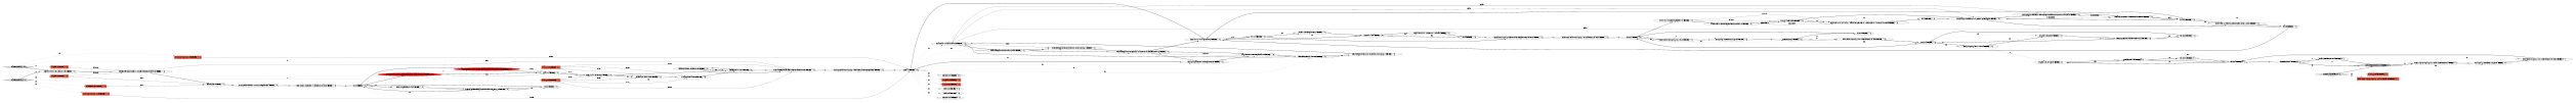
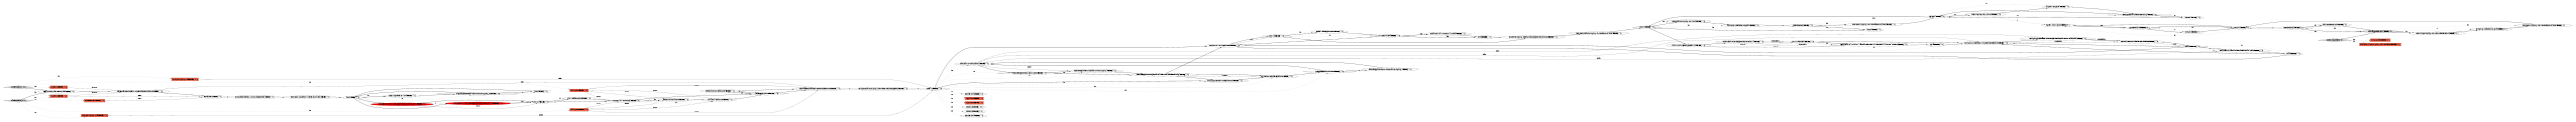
  digraph {
    fontname="Patrick Hand"
    rankdir=LR
    node [fillcolor=white fontname="Patrick Hand" shape=ellipse style=filled]
    edge [fontname="Patrick Hand" style=bold]
    n1 [label="idealStates.put(resource,new IdealState(resource))@@@25@@@['1', '1', '0']"]
    n2 [label="!idealStates.containsKey(resource)@@@24@@@['1', '1', '0']" shape=diamond]
    n3 [label="BestPossibleStateOutput bestPossOutput = calcBestPossState(cache,resources)@@@28@@@['1', '1', '0']"]
    n4 [label="Map<String,Map<Partition,Map<String,String>>> bestPossStateMap = bestPossOutput.getStateMap()@@@29@@@['1', '1', '0']"]
    n5 [label="String state = insIter.next().getValue()@@@8@@@['0', '0', '1']"]
    n6 [label="ignoredStates.contains(state)@@@9@@@['0', '0', '1']" shape=diamond]
    n7 [label="insIter.hasNext()@@@7@@@['0', '0', '1']" shape=diamond]
    n8 [label="insIter.remove()@@@10@@@['0', '0', '1']"]
    n9 [label="insIter.remove()@@@72@@@['1', '1', '0']"]
    n10 [label="insIter.hasNext()@@@68@@@['1', '1', '0']" shape=diamond]
    n11 [label="iter.hasNext()@@@60@@@['1', '1', '0']" shape=diamond]
    n12 [label="String state = insEntry.getValue()@@@70@@@['1', '1', '0']"]
    n13 [label="state.equalsIgnoreCase(HelixDefinedState.DROPPED.toString())@@@71@@@['1', '1', '0']" shape=diamond]
    n14 [label="Map.Entry<String,String> insEntry = insIter.next()@@@69@@@['1', '1', '0']"]
    n15 [label="is.isExternalViewDisabled()@@@50@@@['1', '1', '0']" shape=diamond]
    n16 [label="LOG.info(\"externalView for \" + resourceName + \" is not available\")@@@54@@@['1', '1', '0']"]
    n17 [label="return false@@@55@@@['1', '1', '0']"]
    n18 [label="ExternalView extView = extViews.get(resourceName)@@@47@@@['1', '1', '0']"]
    n19 [label="Map<Partition,Map<String,String>> bpStateMap = bestPossOutput.getResourceMap(resourceName)@@@58@@@['1', '1', '0']"]
    n20 [label="extView == null@@@48@@@['1', '1', '0']" shape=diamond]
    n21 [label="Iterator<Map.Entry<String,String>> insIter = instanceStateMap.entrySet().iterator()@@@67@@@['1', '1', '0']"]
    n22 [label="extViewSize != bestPossStateSize@@@79@@@['1', '1', '0']" shape=diamond]
    n23 [label="Map<String,String> evInstanceStateMap = extView.getRecord().getMapField(partition)@@@84@@@['1', '1', '0']"]
    n24 [label="return false@@@81@@@['1', '1', '0']"]
    n25 [label="LOG.info(\"exterView size (\" + extViewSize + \") is different from bestPossState size (\" + bestPossStateSize + \") for resource: \" + resourceName)@@@80@@@['1', '1', '0']"]
    n26 [label="boolean result = compareMap(evInstanceStateMap,bpInstanceStateMap)@@@86@@@['1', '1', '0']"]
    n27 [label="Map<String,String> bpInstanceStateMap = bestPossOutput.getInstanceStateMap(resourceName,new Partition(partition))@@@85@@@['1', '1', '0']"]
    n28 [label="instanceStateMap.isEmpty()@@@13@@@['0', '0', '1']" shape=diamond]
    n29 [fillcolor=lightgray label="partitionInstanceStateMapIter.hasNext()@@@3@@@['0', '0', '1']" shape=diamond]
    n30 [label="partitionInstanceStateMapIter.remove()@@@14@@@['0', '0', '1']"]
    n31 [label="iter.remove()@@@64@@@['1', '1', '0']"]
    n32 [label="instanceStateMap.isEmpty()@@@63@@@['1', '1', '0']" shape=diamond]
    n33 [label="Map.Entry<Partition,Map<String,String>> entry = iter.next()@@@61@@@['1', '1', '0']"]
    n34 [label="int extViewSize = extView.getRecord().getMapFields().size()@@@77@@@['1', '1', '0']"]
    n35 [label="Map<String,String> instanceStateMap = entry.getValue()@@@62@@@['1', '1', '0']"]
    n36 [label="int bestPossStateSize = bestPossOutput.getResourceMap(resourceName).size()@@@78@@@['1', '1', '0']"]
    n37 [label="partErrStates.keySet()@@@33@@@['1', '0', '0']"]
    n38 [fillcolor=tomato label="String clusterName@@@2@@@['1', '1', '0']" shape=box]
    n39 [label="cache.refresh(accessor)@@@6@@@['1', '1', '0']"]
    n40 [label="ResourceControllerDataProvider cache = new ResourceControllerDataProvider(clusterName)@@@5@@@['1', '1', '0']"]
    n41 [label="Map<String,IdealState> idealStates = new HashMap<>(cache.getIdealStates())@@@7@@@['1', '1', '0']"]
    n42 [fillcolor=tomato label="Set<String> ignoredStates@@@2@@@['0', '0', '1']" shape=box]
    n43 [fillcolor=tomato label="String partitionName@@@33@@@['1', '1', '0']" shape=box]
    n44 [fillcolor=tomato label="String resourceName@@@31@@@['1', '1', '0']" shape=box]
    n45 [label="Iterator<Map.Entry<String,String>> insIter = instanceStateMap.entrySet().iterator()@@@6@@@['0', '0', '1']"]
    n46 [label="Map.Entry<String,Map<String,String>> entry = partitionInstanceStateMapIter.next()@@@4@@@['0', '0', '1']"]
    n47 [label="Map<String,String> instanceStateMap = entry.getValue()@@@5@@@['0', '0', '1']"]
    n48 [label="result == false@@@87@@@['1', '1', '0']" shape=diamond]
    n49 [label="errStates != null@@@30@@@['1', '1', '0']" shape=diamond]
    n50 [label="Partition partition = new Partition(partitionName)@@@38@@@['1', '1', '0']"]
    n51 [label="!bestPossStateMap.get(resourceName).containsKey(partition)@@@39@@@['1', '1', '0']" shape=diamond]
    n52 [label="errStates.keySet()@@@31@@@['1', '0', '0']"]
    n53 [label="bestPossStateMap.get(resourceName).get(partition).put(instanceName,HelixDefinedState.ERROR.toString())@@@42@@@['1', '1', '0']"]
    n54 [label="errStates.keySet()@@@31@@@['0', '1', '0']"]
    n55 [label="!bestPossStateMap.containsKey(resourceName)@@@35@@@['1', '1', '0']" shape=diamond]
    n56 [label="String instanceName = partErrStates.get(partitionName)@@@34@@@['1', '1', '0']"]
    n57 [label="partErrStates.keySet()@@@33@@@['0', '1', '0']"]
    n58 [label="Map<String,String> partErrStates = errStates.get(resourceName)@@@32@@@['1', '1', '0']"]
    n59 [label="IdealState is = idealStates.get(resourceName)@@@49@@@['1', '1', '0']"]
    n60 [label="Iterator<Map.Entry<Partition,Map<String,String>>> iter = bpStateMap.entrySet().iterator()@@@59@@@['1', '1', '0']"]
    n61 [fillcolor=tomato label="Set<String> resources@@@2@@@['0', '1', '0']" shape=box]
    n62 [label="idealStates.keySet().retainAll(resources)@@@20@@@['1', '1', '0']"]
    n63 [label="extViews.keySet().retainAll(resources)@@@21@@@['1', '1', '0']"]
    n64 [label="resources != null && !resources.isEmpty()@@@19@@@['1', '1', '0']" shape=diamond]
    n65 [label="it.remove()@@@12@@@['1', '1', '0']"]
    n66 [label="it.hasNext()@@@9@@@['1', '1', '0']" shape=diamond]
    n67 [fillcolor=red label="Map<String,ExternalView> extViews = accessor.getChildValuesMap(keyBuilder.externalViews(),true)@@@15@@@['0', '1', '0']"]
    n68 [label="pair.getValue().getStateModelDefRef().equals(TaskConstants.STATE_MODEL_NAME)@@@11@@@['1', '1', '0']" shape=diamond]
    n69 [fillcolor=red label="Map<String,ExternalView> extViews = accessor.getChildValuesMap(keyBuilder.externalViews())@@@15@@@['1', '0', '0']"]
    n70 [label="Map.Entry<String,IdealState> pair = it.next()@@@10@@@['1', '1', '0']"]
    n71 [label="Iterator<Map.Entry<String,IdealState>> it = idealStates.entrySet().iterator()@@@8@@@['1', '1', '0']"]
    n72 [fillcolor=tomato label="HelixDataAccessor accessor@@@2@@@['0', '1', '0']" shape=box]
    n73 [label="LOG.info(\"externalView is different from bestPossibleState for partition:\" + partition)@@@88@@@['1', '1', '0']"]
    n74 [label="bestPossStateMap.get(resourceName).put(partition,new HashMap<String,String>())@@@40@@@['1', '1', '0']"]
    n75 [label="return false@@@89@@@['1', '1', '0']"]
    n76 [label="extViews == null@@@16@@@['1', '1', '0']" shape=diamond]
+   n77 [label="extViews = Collections.emptyMap()@@@17@@@['1', '1', '0']"]
    n78 [fillcolor=lightgray label="verifyBestPossAndExtView['0', '1', '0']" shape=diamond]
    n79 [fillcolor=tomato label="Map<String,Map<String,String>> errStates@@@2@@@['0', '1', '0']" shape=box]
    n80 [label="PropertyKey.Builder keyBuilder = accessor.keyBuilder()@@@4@@@['1', '1', '0']"]
    n81 [fillcolor=lightgray label="removeEntryWithIgnoredStates['0', '0', '1']" shape=diamond]
    n82 [fillcolor=tomato label="Iterator<Map.Entry<String,Map<String,String>>> partitionInstanceStateMapIter@@@2@@@['0', '0', '1']" shape=box]
    n83 [label="bestPossStateMap.put(resourceName,new HashMap<Partition,Map<String,String>>())@@@36@@@['1', '1', '0']"]
    n84 [fillcolor=lightgray label="verifyBestPossAndExtView['1', '0', '0']" shape=diamond]
    n85 [fillcolor=tomato label="Set<String> resources@@@2@@@['1', '0', '0']" shape=box]
    n86 [fillcolor=tomato label="String clusterName@@@2@@@['1', '0', '0']" shape=box]
    n87 [fillcolor=tomato label="Map<String,Map<String,String>> errStates@@@2@@@['1', '0', '0']" shape=box]
    n1 -> n2
    n1 -> n3
    n2 -> n1 [label=true style=dotted]
    n2 -> n1
    n2 -> n3
    n3 -> n4
    n4 -> n49
    n5 -> n6 [label=state style=solid]
    n5 -> n6
    n6 -> n7
    n6 -> n8
    n6 -> n8 [label=true style=dotted]
    n7 -> n5 [label=true style=dotted]
    n7 -> n5
    n7 -> n6 [label=true style=dotted]
    n7 -> n28
    n8 -> n7
    n9 -> n10
    n10 -> n11
    n10 -> n12 [label=true style=dotted]
    n10 -> n13 [label=true style=dotted]
    n10 -> n14
    n10 -> n14 [label=true style=dotted]
    n11 -> n32 [label=true style=dotted]
    n11 -> n33 [label=true style=dotted]
    n11 -> n33
    n11 -> n34
    n11 -> n35 [label=true style=dotted]
    n12 -> n13
    n13 -> n9
    n13 -> n9 [label=true style=dotted]
    n13 -> n10
    n14 -> n5 [label=0 style=dashed]
    n14 -> n12
    n15 -> n16
    n15 -> n16 [label=false style=dotted]
    n15 -> n17 [label=false]
    n15 -> n18
    n16 -> n17
    n17 -> n19
    n18 -> n20 [label=extView style=solid]
    n18 -> n20
    n19 -> n60
    n20 -> n15 [label=true style=dotted]
    n20 -> n19
    n20 -> n59
    n20 -> n59 [label=true style=dotted]
    n21 -> n10
    n22 -> n23
    n22 -> n24 [label=true style=dotted]
    n22 -> n25 [label=true style=dotted]
    n22 -> n25
    n23 -> n26 [label=evInstanceStateMap style=solid]
    n23 -> n27
    n24 -> n23
    n25 -> n24
    n26 -> n48 [label=result style=solid]
    n26 -> n48
    n27 -> n26 [label=bpInstanceStateMap style=solid]
    n27 -> n26
    n28 -> n29
    n28 -> n30
    n28 -> n30 [label=true style=dotted]
    n29 -> n7 [label=true style=dotted]
    n29 -> n28 [label=true style=dotted]
    n29 -> n45 [label=true style=dotted]
    n29 -> n46 [label=true style=dotted]
    n29 -> n46
    n29 -> n47 [label=true style=dotted]
    n30 -> n29
    n31 -> n11
    n32 -> n10 [label=false style=dotted]
    n32 -> n21 [label=false style=dotted]
    n32 -> n21
    n32 -> n31
    n32 -> n31 [label=true style=dotted]
    n33 -> n35
    n34 -> n22 [label=extViewSize style=solid]
    n34 -> n25 [label=extViewSize style=solid]
    n34 -> n36
    n35 -> n32
    n36 -> n22 [label=bestPossStateSize style=solid]
    n36 -> n22
    n36 -> n25 [label=bestPossStateSize style=solid]
    n38 -> n39 [label=accessor style=solid]
    n38 -> n40 [label=clusterName style=solid]
    n39 -> n41
    n40 -> n3 [label=cache style=solid]
    n40 -> n39
    n41 -> n71
    n45 -> n7
    n46 -> n47
    n47 -> n45
    n48 -> n18
    n48 -> n23
    n48 -> n73
    n48 -> n73 [label=true style=dotted]
    n48 -> n75 [label=true style=dotted]
    n49 -> n18
    n49 -> n37 [label=true style=dotted]
    n49 -> n43 [label=true style=dotted]
    n49 -> n44 [label=true style=dotted]
    n49 -> n50 [label=true style=dotted]
    n49 -> n51 [label=true style=dotted]
    n49 -> n52 [label=true style=dotted]
    n49 -> n53 [label=true style=dotted]
    n49 -> n54 [label=true style=dotted]
    n49 -> n55 [label=true style=dotted]
    n49 -> n56 [label=true style=dotted]
    n49 -> n57 [label=true style=dotted]
    n49 -> n58 [label=true style=dotted]
    n49 -> n58
    n50 -> n23 [label=partition style=solid]
    n50 -> n27 [label=partition style=solid]
    n50 -> n51
    n50 -> n73 [label=partition style=solid]
    n50 -> n74 [label=partition style=solid]
    n51 -> n53
    n51 -> n74
    n51 -> n74 [label=true style=dotted]
    n53 -> n18
    n53 -> n56
    n53 -> n58
    n55 -> n50
    n55 -> n83 [label=true style=dotted]
    n55 -> n83
    n56 -> n53 [label=instanceName style=solid]
    n56 -> n55
    n58 -> n56
    n59 -> n15
    n60 -> n11
    n61 -> n3 [label=resources style=solid]
    n61 -> n62 [label=resources style=solid]
    n61 -> n63 [label=resources style=solid]
    n61 -> n64 [label=resources style=solid]
    n62 -> n63
    n63 -> n2
    n64 -> n2
    n64 -> n62 [label=true style=dotted]
    n64 -> n62
    n64 -> n63 [label=true style=dotted]
    n65 -> n66
    n66 -> n67
    n66 -> n68 [label=true style=dotted]
    n66 -> n69
    n66 -> n70 [label=true style=dotted]
    n66 -> n70
    n67 -> n76 [label=extViews style=solid]
    n67 -> n76
    n68 -> n65 [label=true style=dotted]
    n68 -> n65
    n68 -> n66
    n69 -> n67 [label=0 style=dashed]
    n69 -> n76 [label=extViews style=solid]
    n69 -> n76
    n70 -> n68
    n71 -> n66
    n72 -> n39 [label=accessor style=solid]
    n73 -> n75
    n74 -> n53
    n75 -> n18
    n75 -> n23
    n76 -> n64
+   n76 -> n77
+   n76 -> n77 [label=true style=dotted]
+   n77 -> n64
    n78 -> n38 [label=true style=dotted]
    n78 -> n61 [label=true style=dotted]
    n78 -> n72 [label=true style=dotted]
    n78 -> n79 [label=true style=dotted]
    n78 -> n80
    n79 -> n49 [label=errStates style=solid]
    n80 -> n40
    n81 -> n29
    n81 -> n42 [label=true style=dotted]
    n81 -> n82 [label=true style=dotted]
    n83 -> n50
    n84 -> n38 [label=true style=dotted]
    n84 -> n80
    n84 -> n85 [label=true style=dotted]
    n84 -> n86 [label=true style=dotted]
    n84 -> n87 [label=true style=dotted]
    n85 -> n3 [label=resources style=solid]
    n85 -> n62 [label=resources style=solid]
    n85 -> n63 [label=resources style=solid]
    n85 -> n64 [label=resources style=solid]
    n86 -> n40 [label=clusterName style=solid]
    n87 -> n49 [label=errStates style=solid]
  }
